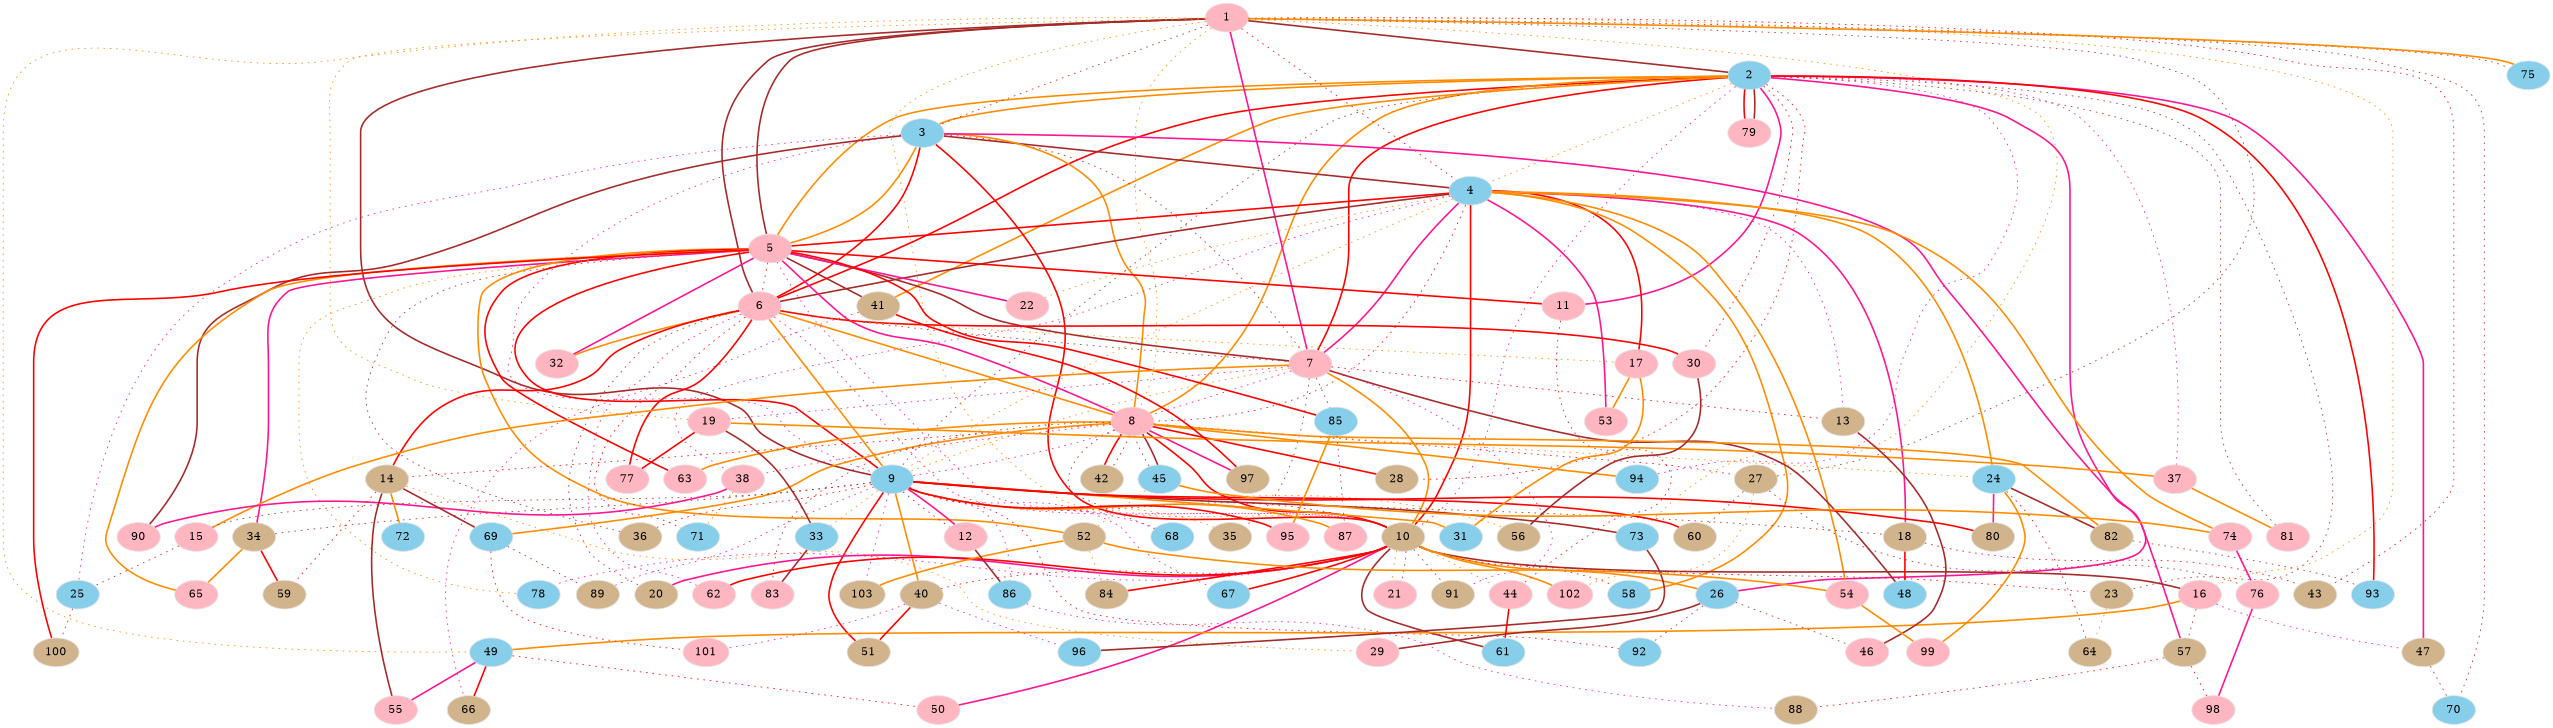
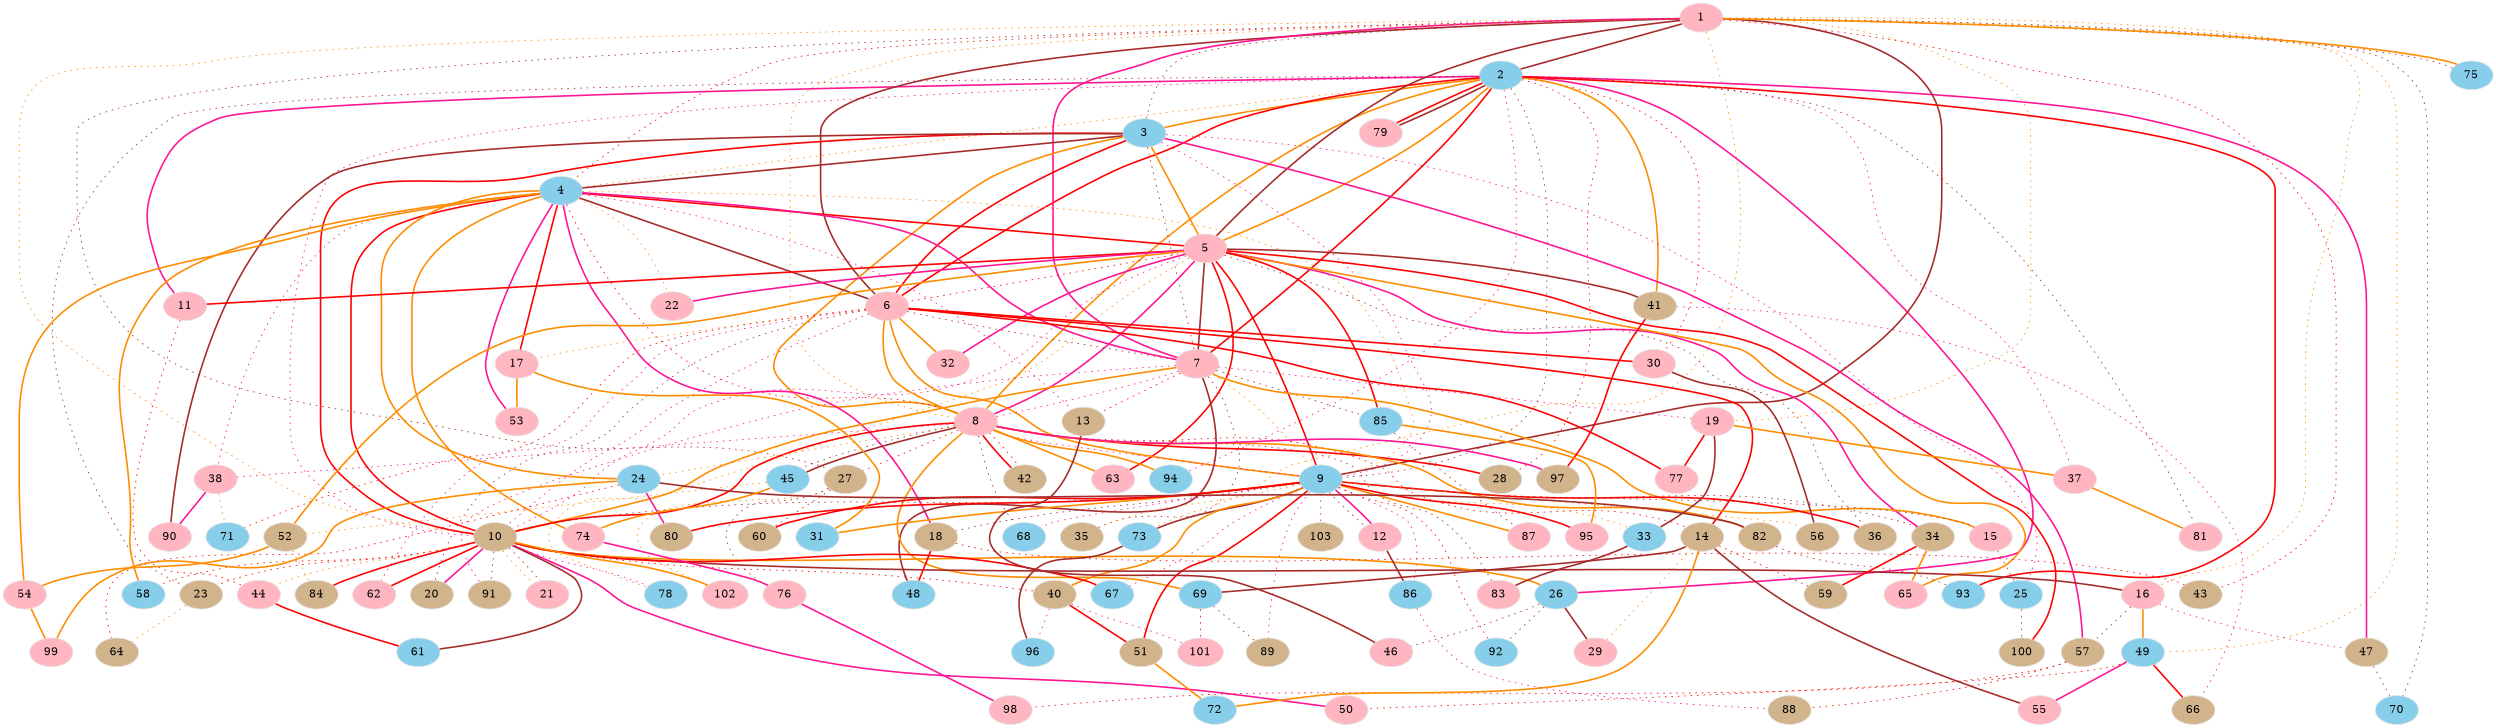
  graph {
    node [color=gray90 fillcolor=lightpink style=filled]
    edge [color=darkorange style=bold]
    2 [fillcolor=skyblue]
    1
    3 [fillcolor=skyblue]
    4 [fillcolor=skyblue]
    5
    6
    7
    8
    9 [fillcolor=skyblue]
    10 [fillcolor=tan]
    16
    19
    27 [fillcolor=tan]
    43 [fillcolor=tan]
    49 [fillcolor=skyblue]
    70 [fillcolor=skyblue]
    73 [fillcolor=skyblue]
    75 [fillcolor=skyblue]
    11
    23 [fillcolor=tan]
    26 [fillcolor=skyblue]
    28 [fillcolor=tan]
    30
    37
    41 [fillcolor=tan]
    47 [fillcolor=tan]
    79
    81
    93 [fillcolor=skyblue]
    94 [fillcolor=skyblue]
    25 [fillcolor=skyblue]
    57 [fillcolor=tan]
    90
    13 [fillcolor=tan]
    17
    18 [fillcolor=tan]
    22
    24 [fillcolor=skyblue]
    38
    53
    54
    58 [fillcolor=skyblue]
    74
    32
    34 [fillcolor=tan]
    36 [fillcolor=tan]
    52 [fillcolor=tan]
    63
    65
    78 [fillcolor=skyblue]
    85 [fillcolor=skyblue]
    100 [fillcolor=tan]
    14 [fillcolor=tan]
    20 [fillcolor=tan]
    62
    71 [fillcolor=skyblue]
    77
    15
    35 [fillcolor=tan]
    48 [fillcolor=skyblue]
    91 [fillcolor=tan]
    42 [fillcolor=tan]
    45 [fillcolor=skyblue]
    68 [fillcolor=skyblue]
    69 [fillcolor=skyblue]
    82 [fillcolor=tan]
    83
    97 [fillcolor=tan]
    12
    31 [fillcolor=skyblue]
    33 [fillcolor=skyblue]
    40 [fillcolor=tan]
    51 [fillcolor=tan]
    56 [fillcolor=tan]
    60 [fillcolor=tan]
    67 [fillcolor=skyblue]
    80 [fillcolor=tan]
    86 [fillcolor=skyblue]
    87
    89 [fillcolor=tan]
    92 [fillcolor=skyblue]
    95
    103 [fillcolor=tan]
    21
    44
    50
    61 [fillcolor=skyblue]
    84 [fillcolor=tan]
    102
    76
    55
    66 [fillcolor=tan]
    96 [fillcolor=skyblue]
    64 [fillcolor=tan]
    46
    29
    88 [fillcolor=tan]
    98
    99
    59 [fillcolor=tan]
    72 [fillcolor=skyblue]
    101
    2 -- 3
    2 -- 4 [style=dotted]
    2 -- 5
    2 -- 6 [color=red]
    2 -- 7 [color=red]
    2 -- 8
    2 -- 9 [color=brown style=dotted]
    2 -- 10 [color=deeppink style=dotted]
    2 -- 11 [color=deeppink]
    2 -- 23 [color=brown style=dotted]
    2 -- 26 [color=deeppink]
    2 -- 28 [color=red style=dotted]
    2 -- 30 [color=red style=dotted]
    2 -- 37 [color=deeppink style=dotted]
    2 -- 41
    2 -- 47 [color=deeppink]
    2 -- 79 [color=red]
    2 -- 79 [color=brown]
    2 -- 81 [color=brown style=dotted]
    2 -- 93 [color=red]
    2 -- 94 [color=deeppink style=dotted]
    1 -- 2 [color=brown]
    1 -- 3 [color=brown style=dotted]
    1 -- 4 [color=red style=dotted]
    1 -- 5 [color=brown]
    1 -- 6 [color=brown]
    1 -- 7 [color=deeppink]
    1 -- 8 [style=dotted]
    1 -- 9 [color=brown]
    1 -- 10 [style=dotted]
    1 -- 16 [style=dotted]
    1 -- 19 [style=dotted]
    1 -- 27 [color=brown style=dotted]
    1 -- 43 [color=red style=dotted]
    1 -- 49 [style=dotted]
    1 -- 70 [color=brown style=dotted]
    1 -- 73 [style=dotted]
    1 -- 75 [color=brown style=dotted]
    1 -- 75
    3 -- 4 [color=brown]
    3 -- 5
    3 -- 6 [color=red]
    3 -- 7 [color=brown style=dotted]
    3 -- 8
    3 -- 9 [color=deeppink style=dotted]
    3 -- 10 [color=red]
    3 -- 25 [color=deeppink style=dotted]
    3 -- 57 [color=deeppink]
    3 -- 90 [color=brown]
    4 -- 5 [color=red]
    4 -- 6 [color=brown]
    4 -- 7 [color=deeppink]
    4 -- 8 [color=red style=dotted]
    4 -- 9 [style=dotted]
    4 -- 10 [color=red]
    4 -- 13 [color=deeppink style=dotted]
    4 -- 17 [color=red]
    4 -- 18 [color=deeppink]
    4 -- 22 [style=dotted]
    4 -- 24
    4 -- 38 [color=deeppink style=dotted]
    4 -- 53 [color=deeppink]
    4 -- 54
    4 -- 58
    4 -- 74
    5 -- 6 [color=red style=dotted]
    5 -- 7 [color=brown]
    5 -- 8 [color=deeppink]
    5 -- 9 [color=red]
    5 -- 10 [color=deeppink style=dotted]
    5 -- 11 [color=red]
    5 -- 41 [color=brown]
    5 -- 22 [color=deeppink]
    5 -- 32 [color=deeppink]
    5 -- 34 [color=deeppink]
    5 -- 36 [color=brown style=dotted]
    5 -- 52
    5 -- 63 [color=red]
    5 -- 65
    5 -- 78 [style=dotted]
    5 -- 85 [color=red]
    5 -- 100 [color=red]
    6 -- 7 [color=brown style=dotted]
    6 -- 8
    6 -- 9
    6 -- 10 [color=deeppink style=dotted]
    6 -- 30 [color=red]
    6 -- 17 [style=dotted]
    6 -- 32
    6 -- 14 [color=red]
    6 -- 20 [color=brown style=dotted]
    6 -- 62 [color=deeppink style=dotted]
    6 -- 71 [color=red style=dotted]
    6 -- 77 [color=red]
    7 -- 8 [color=deeppink style=dotted]
    7 -- 9 [style=dotted]
    7 -- 10
    7 -- 19 [color=deeppink style=dotted]
    7 -- 13 [color=red style=dotted]
    7 -- 85 [color=brown style=dotted]
    7 -- 15
    7 -- 35 [color=brown style=dotted]
    7 -- 48 [color=brown]
    7 -- 91 [color=deeppink style=dotted]
    8 -- 9 [color=deeppink style=dotted]
    8 -- 10 [color=red]
    8 -- 27 [color=red style=dotted]
    8 -- 28 [color=red]
    8 -- 94
    8 -- 24 [style=dotted]
    8 -- 38 [color=deeppink style=dotted]
    8 -- 63
    8 -- 14 [color=red style=dotted]
    8 -- 42 [color=red]
    8 -- 42 [color=red style=dotted]
    8 -- 45 [color=brown style=dotted]
    8 -- 45 [color=brown]
    8 -- 68 [color=brown style=dotted]
    8 -- 69
    8 -- 82
    8 -- 83 [color=brown style=dotted]
    8 -- 97 [color=deeppink]
    9 -- 10 [color=brown style=dotted]
    9 -- 73 [color=brown]
    9 -- 18 [color=brown style=dotted]
    9 -- 34 [color=brown style=dotted]
-   9 -- 36 [color=red style=dotted]
+   9 -- 36 [color=red]
    9 -- 15 [color=brown style=dotted]
    9 -- 35 [style=dotted]
    9 -- 68 [color=deeppink style=dotted]
    9 -- 12 [color=brown style=dotted]
    9 -- 12 [color=deeppink]
    9 -- 31
    9 -- 33 [style=dotted]
    9 -- 40
    9 -- 51 [color=red]
    9 -- 56 [style=dotted]
    9 -- 60 [color=red]
    9 -- 67 [color=deeppink style=dotted]
    9 -- 80 [color=red]
    9 -- 86 [color=deeppink style=dotted]
    9 -- 87
    9 -- 89 [color=deeppink style=dotted]
    9 -- 92 [color=red style=dotted]
    9 -- 95 [color=red]
    9 -- 103 [color=deeppink style=dotted]
    10 -- 16 [color=brown]
    10 -- 23 [color=red style=dotted]
    10 -- 26
    10 -- 58 [color=red style=dotted]
    10 -- 78 [color=deeppink style=dotted]
    10 -- 20 [color=deeppink]
    10 -- 62 [color=red]
    10 -- 91 [color=brown style=dotted]
    10 -- 40 [color=red style=dotted]
    10 -- 67 [color=red]
    10 -- 21 [style=dotted]
    10 -- 21 [color=brown style=dotted]
    10 -- 44 [style=dotted]
    10 -- 50 [color=deeppink]
    10 -- 61 [color=brown]
    10 -- 84 [color=red]
    10 -- 102
    16 -- 49
    16 -- 47 [color=deeppink style=dotted]
    16 -- 57 [color=brown style=dotted]
    19 -- 37
    19 -- 77 [color=red]
    19 -- 33 [color=brown]
    27 -- 60 [color=brown style=dotted]
    27 -- 102 [style=dotted]
    27 -- 76 [color=brown style=dotted]
    49 -- 50 [color=red style=dotted]
    49 -- 55 [color=deeppink]
    49 -- 66 [color=red]
    73 -- 96 [color=brown]
    11 -- 44 [color=red style=dotted]
    23 -- 64 [style=dotted]
    26 -- 92 [color=brown style=dotted]
    26 -- 46 [color=brown style=dotted]
    26 -- 29 [color=brown]
    30 -- 56 [color=brown]
    37 -- 81
    41 -- 97 [color=red]
    41 -- 66 [color=deeppink style=dotted]
    47 -- 70 [color=brown style=dotted]
    25 -- 100 [color=brown style=dotted]
    57 -- 88 [color=red style=dotted]
    57 -- 98 [color=red style=dotted]
    13 -- 46 [color=brown]
    17 -- 53
    17 -- 31
    18 -- 43 [color=red style=dotted]
    18 -- 48 [color=red]
    24 -- 82 [color=brown]
    24 -- 80 [color=deeppink]
    24 -- 64 [color=red style=dotted]
    24 -- 99
    38 -- 90 [color=deeppink]
    38 -- 71 [style=dotted]
    54 -- 99
    74 -- 76 [color=deeppink]
    34 -- 65
    34 -- 59 [color=red]
    52 -- 54
-   52 -- 103
    52 -- 84 [style=dotted]
    85 -- 87 [color=brown style=dotted]
    85 -- 95
    14 -- 69 [color=brown]
    14 -- 55 [color=brown]
    14 -- 29 [style=dotted]
    14 -- 59 [color=red style=dotted]
    14 -- 72
    15 -- 25 [color=brown style=dotted]
    45 -- 74
    45 -- 52 [style=dotted]
    69 -- 89 [color=brown style=dotted]
    69 -- 101 [color=red style=dotted]
    82 -- 93 [color=brown style=dotted]
    12 -- 86 [color=brown]
    33 -- 83 [color=brown]
    40 -- 51 [color=red]
    40 -- 96 [color=deeppink style=dotted]
    40 -- 101 [color=deeppink style=dotted]
+   51 -- 72
    86 -- 88 [color=deeppink style=dotted]
    44 -- 61 [color=red]
    76 -- 98 [color=deeppink]
  }
